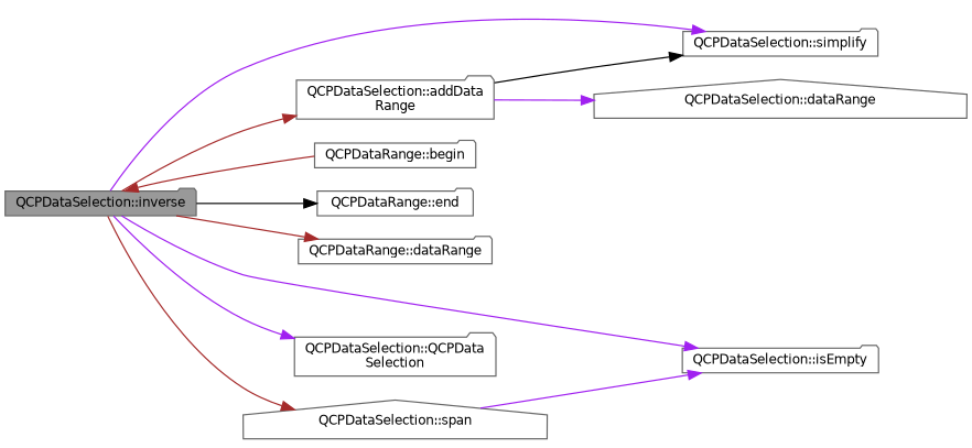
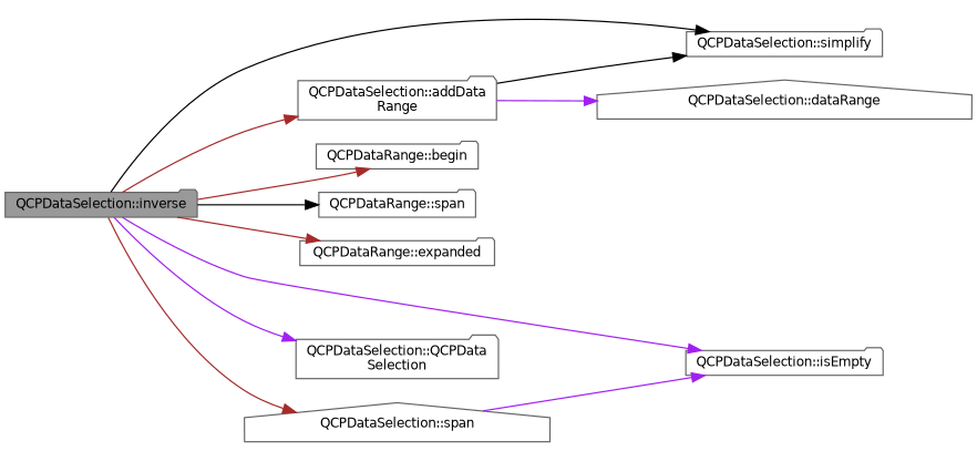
  digraph {
    rankdir=LR
    node [color=grey40 fillcolor=white fontname=Helvetica fontsize=10 shape=folder style=filled]
    edge [color=purple fontname=Helvetica fontsize=10 labelfontname=Helvetica labelfontsize=10 style=solid]
    n1 [color=gray40 fillcolor=grey60 fontcolor=black height=0.2 label="QCPDataSelection::inverse" width=0.4]
    n2 [height=0.2 label="QCPDataSelection::addData\lRange" width=0.4]
    n3 [height=0.2 label="QCPDataSelection::simplify" width=0.4]
    n4 [height=0.2 label="QCPDataRange::begin" width=0.4]
-   n5 [height=0.2 label="QCPDataRange::end" width=0.4]
-   n6 [height=0.2 label="QCPDataRange::dataRange" width=0.4]
+   n5 [height=0.2 label="QCPDataRange::span" width=0.4]
+   n6 [height=0.2 label="QCPDataRange::expanded" width=0.4]
    n7 [height=0.2 label="QCPDataSelection::isEmpty" width=0.4]
    n8 [height=0.2 label="QCPDataSelection::QCPData\lSelection" width=0.4]
    n9 [height=0.2 label="QCPDataSelection::span" shape=house width=0.4]
    n10 [height=0.2 label="QCPDataSelection::dataRange" shape=house width=0.4]
    n1 -> n2 [color=brown]
-   n1 -> n3
-   n4 -> n1 [color=brown]
+   n1 -> n3 [color=black]
+   n1 -> n4 [color=brown]
    n1 -> n5 [color=black]
    n1 -> n6 [color=brown]
    n1 -> n7
    n1 -> n8
    n1 -> n9 [color=brown]
    n2 -> n3 [color=black]
    n2 -> n10
    n9 -> n7
  }
